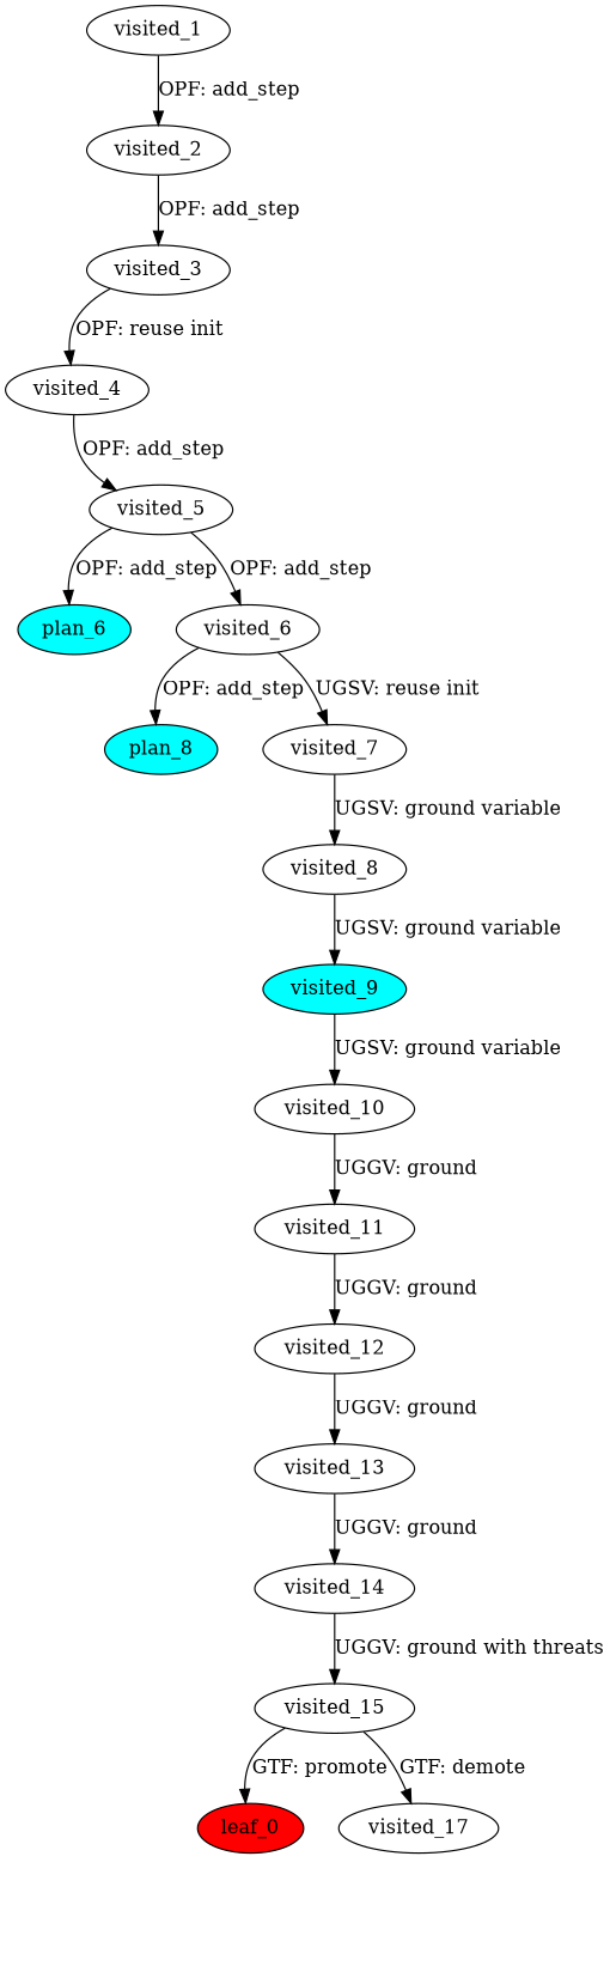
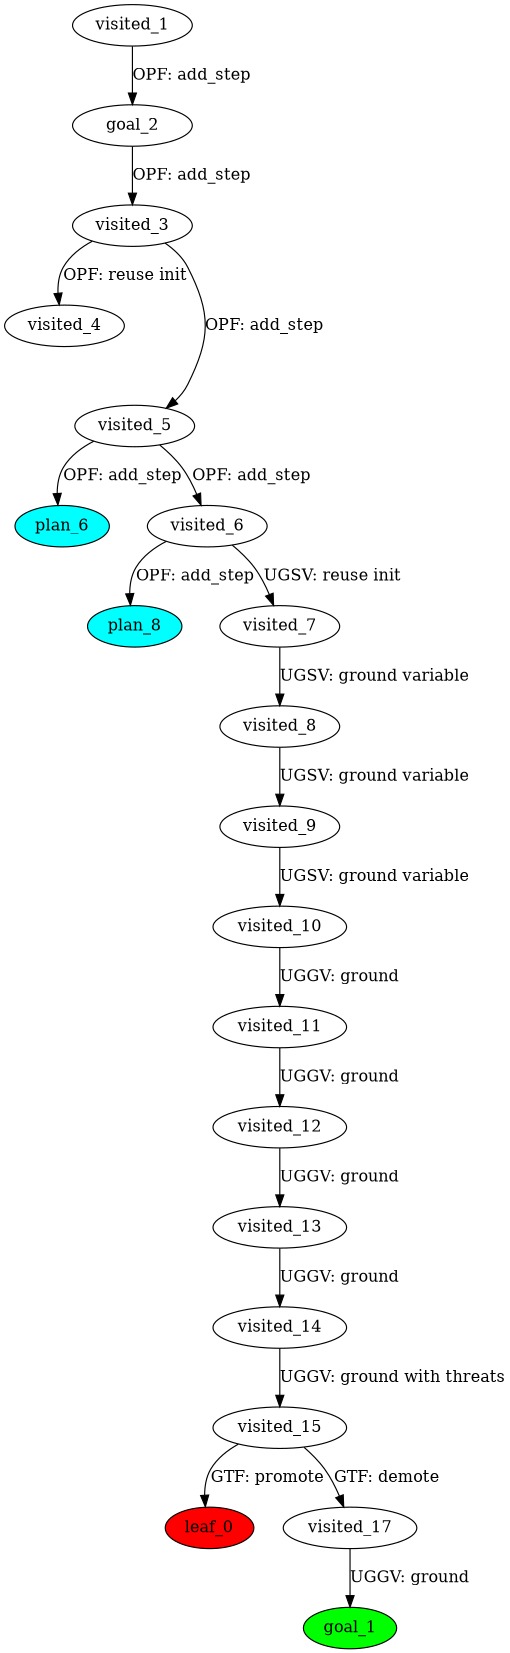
  digraph {
    node [fillcolor=white style=filled]
    n1 [label=visited_1]
-   n2 [label=visited_2]
+   n2 [label=goal_2]
    n3 [label=visited_3]
    n4 [label=visited_4]
    n5 [label=visited_5]
    n6 [fillcolor=cyan label=plan_6]
    n7 [label=visited_6]
    n8 [fillcolor=cyan label=plan_8]
    n9 [label=visited_7]
    n10 [label=visited_8]
-   n11 [fillcolor=cyan label=visited_9]
+   n11 [label=visited_9]
    n12 [label=visited_10]
    n13 [label=visited_11]
    n14 [label=visited_12]
    n15 [label=visited_13]
    n16 [label=visited_14]
    n17 [label=visited_15]
    n18 [fillcolor=red label=leaf_0]
    n19 [label=visited_17]
+   n20 [fillcolor=green label=goal_1]
    n1 -> n2 [label="OPF: add_step"]
    n2 -> n3 [label="OPF: add_step"]
    n3 -> n4 [label="OPF: reuse init"]
-   n4 -> n5 [label="OPF: add_step"]
+   n3 -> n5 [label="OPF: add_step"]
    n5 -> n6 [label="OPF: add_step"]
    n5 -> n7 [label="OPF: add_step"]
    n7 -> n8 [label="OPF: add_step"]
    n7 -> n9 [label="UGSV: reuse init"]
    n9 -> n10 [label="UGSV: ground variable"]
    n10 -> n11 [label="UGSV: ground variable"]
    n11 -> n12 [label="UGSV: ground variable"]
    n12 -> n13 [label="UGGV: ground"]
    n13 -> n14 [label="UGGV: ground"]
    n14 -> n15 [label="UGGV: ground"]
    n15 -> n16 [label="UGGV: ground"]
    n16 -> n17 [label="UGGV: ground with threats"]
    n17 -> n18 [label="GTF: promote"]
    n17 -> n19 [label="GTF: demote"]
+   n19 -> n20 [label="UGGV: ground"]
  }
